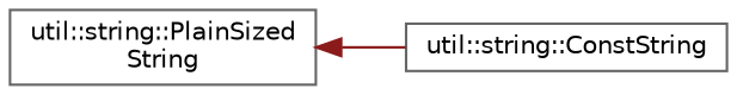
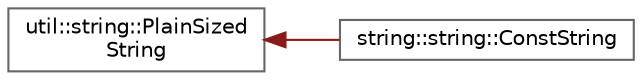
  digraph {
    rankdir=LR
    node [color=grey40 fillcolor=white fontname=Helvetica fontsize=10 shape=box style=filled]
    n1 [height=0.2 label="util::string::PlainSized\lString" width=0.4]
-   n2 [height=0.2 label="util::string::ConstString" width=0.4]
+   n2 [height=0.2 label="string::string::ConstString" width=0.4]
    n1 -> n2 [color=firebrick4 dir=back fontname=Helvetica fontsize=10 labelfontname=Helvetica labelfontsize=10 style=solid]
  }
